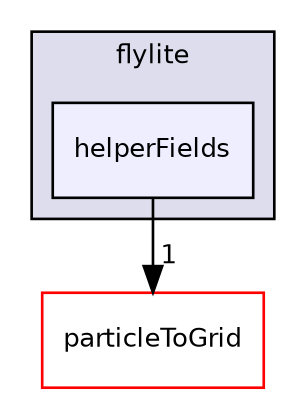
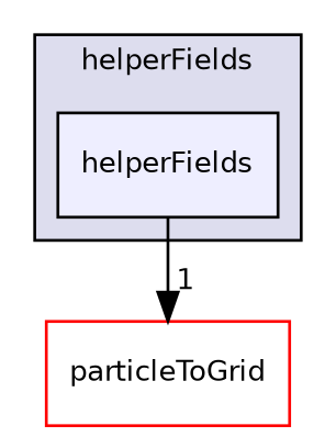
  digraph {
    compound=true
    node [fontname=Helvetica fontsize=10 shape=box style=filled]
    n1 [fillcolor="#eeeeff" label=helperFields pencolor=black]
    n2 [color=red fillcolor=white label=particleToGrid]
    subgraph cluster_1 {
      bgcolor="#ddddee"
      fontname=Helvetica
      fontsize=10
-     label=flylite
+     label=helperFields
      pencolor=black
      n1
    }
    n1 -> n2 [headlabel=1 labeldistance=1.5 labelfontname=Helvetica labelfontsize=10]
  }
